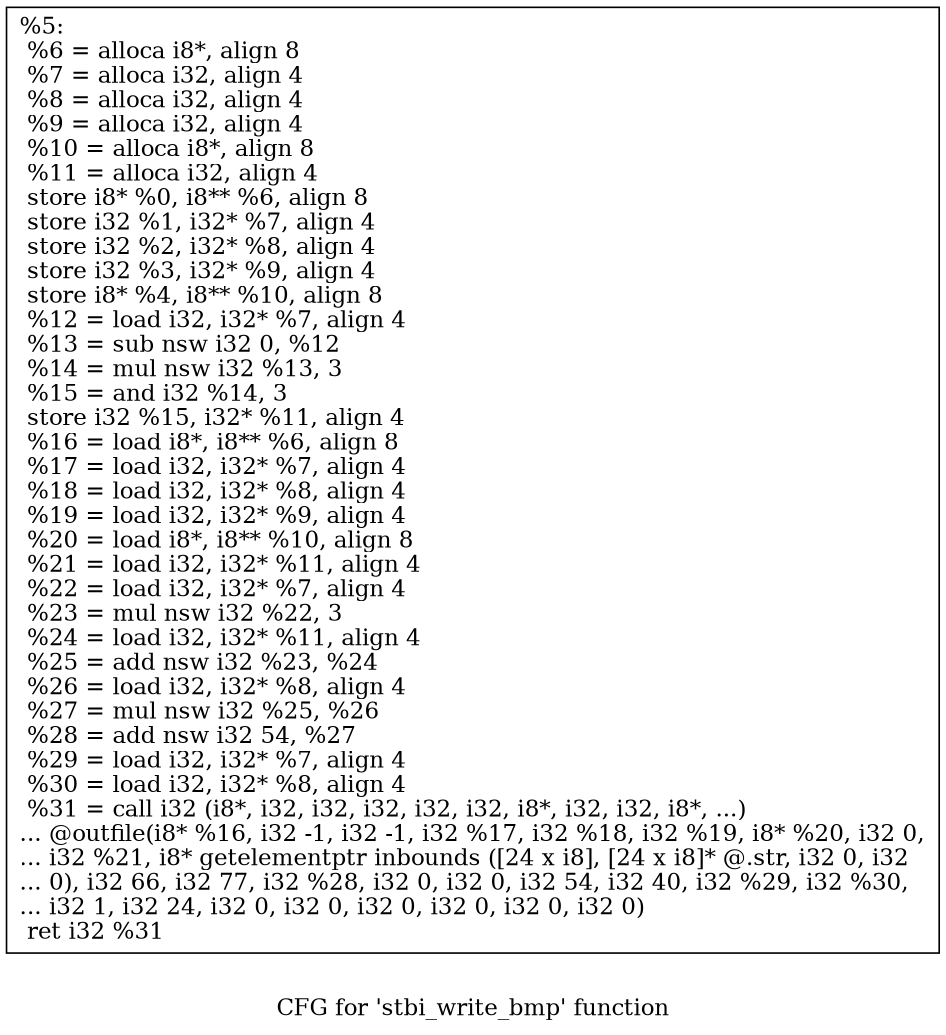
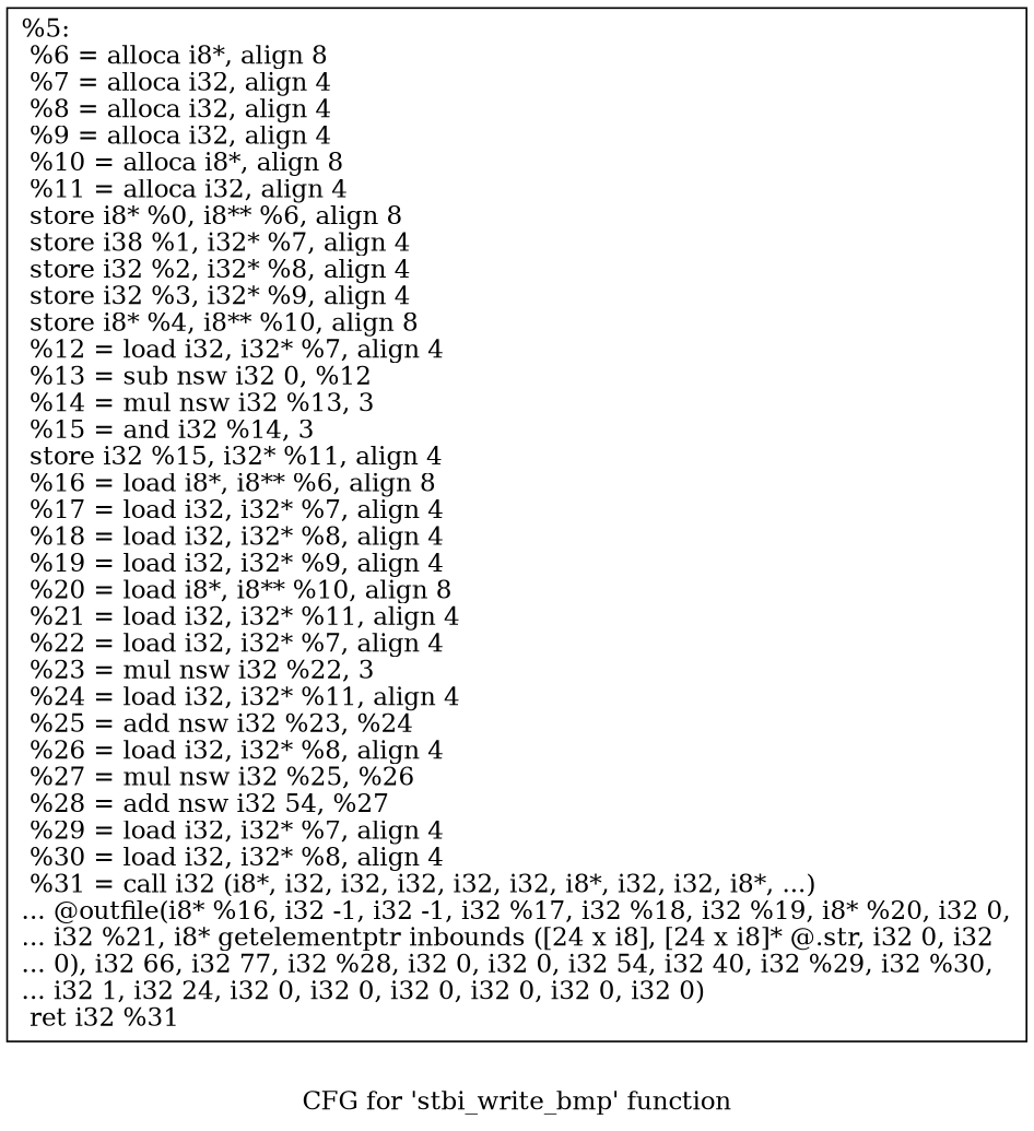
  digraph {
    label="CFG for 'stbi_write_bmp' function"
-   n1 [label="{%5:\l  %6 = alloca i8*, align 8\l  %7 = alloca i32, align 4\l  %8 = alloca i32, align 4\l  %9 = alloca i32, align 4\l  %10 = alloca i8*, align 8\l  %11 = alloca i32, align 4\l  store i8* %0, i8** %6, align 8\l  store i32 %1, i32* %7, align 4\l  store i32 %2, i32* %8, align 4\l  store i32 %3, i32* %9, align 4\l  store i8* %4, i8** %10, align 8\l  %12 = load i32, i32* %7, align 4\l  %13 = sub nsw i32 0, %12\l  %14 = mul nsw i32 %13, 3\l  %15 = and i32 %14, 3\l  store i32 %15, i32* %11, align 4\l  %16 = load i8*, i8** %6, align 8\l  %17 = load i32, i32* %7, align 4\l  %18 = load i32, i32* %8, align 4\l  %19 = load i32, i32* %9, align 4\l  %20 = load i8*, i8** %10, align 8\l  %21 = load i32, i32* %11, align 4\l  %22 = load i32, i32* %7, align 4\l  %23 = mul nsw i32 %22, 3\l  %24 = load i32, i32* %11, align 4\l  %25 = add nsw i32 %23, %24\l  %26 = load i32, i32* %8, align 4\l  %27 = mul nsw i32 %25, %26\l  %28 = add nsw i32 54, %27\l  %29 = load i32, i32* %7, align 4\l  %30 = load i32, i32* %8, align 4\l  %31 = call i32 (i8*, i32, i32, i32, i32, i32, i8*, i32, i32, i8*, ...)\l... @outfile(i8* %16, i32 -1, i32 -1, i32 %17, i32 %18, i32 %19, i8* %20, i32 0,\l... i32 %21, i8* getelementptr inbounds ([24 x i8], [24 x i8]* @.str, i32 0, i32\l... 0), i32 66, i32 77, i32 %28, i32 0, i32 0, i32 54, i32 40, i32 %29, i32 %30,\l... i32 1, i32 24, i32 0, i32 0, i32 0, i32 0, i32 0, i32 0)\l  ret i32 %31\l}" shape=record]
+   n1 [label="{%5:\l  %6 = alloca i8*, align 8\l  %7 = alloca i32, align 4\l  %8 = alloca i32, align 4\l  %9 = alloca i32, align 4\l  %10 = alloca i8*, align 8\l  %11 = alloca i32, align 4\l  store i8* %0, i8** %6, align 8\l  store i38 %1, i32* %7, align 4\l  store i32 %2, i32* %8, align 4\l  store i32 %3, i32* %9, align 4\l  store i8* %4, i8** %10, align 8\l  %12 = load i32, i32* %7, align 4\l  %13 = sub nsw i32 0, %12\l  %14 = mul nsw i32 %13, 3\l  %15 = and i32 %14, 3\l  store i32 %15, i32* %11, align 4\l  %16 = load i8*, i8** %6, align 8\l  %17 = load i32, i32* %7, align 4\l  %18 = load i32, i32* %8, align 4\l  %19 = load i32, i32* %9, align 4\l  %20 = load i8*, i8** %10, align 8\l  %21 = load i32, i32* %11, align 4\l  %22 = load i32, i32* %7, align 4\l  %23 = mul nsw i32 %22, 3\l  %24 = load i32, i32* %11, align 4\l  %25 = add nsw i32 %23, %24\l  %26 = load i32, i32* %8, align 4\l  %27 = mul nsw i32 %25, %26\l  %28 = add nsw i32 54, %27\l  %29 = load i32, i32* %7, align 4\l  %30 = load i32, i32* %8, align 4\l  %31 = call i32 (i8*, i32, i32, i32, i32, i32, i8*, i32, i32, i8*, ...)\l... @outfile(i8* %16, i32 -1, i32 -1, i32 %17, i32 %18, i32 %19, i8* %20, i32 0,\l... i32 %21, i8* getelementptr inbounds ([24 x i8], [24 x i8]* @.str, i32 0, i32\l... 0), i32 66, i32 77, i32 %28, i32 0, i32 0, i32 54, i32 40, i32 %29, i32 %30,\l... i32 1, i32 24, i32 0, i32 0, i32 0, i32 0, i32 0, i32 0)\l  ret i32 %31\l}" shape=record]
  }
